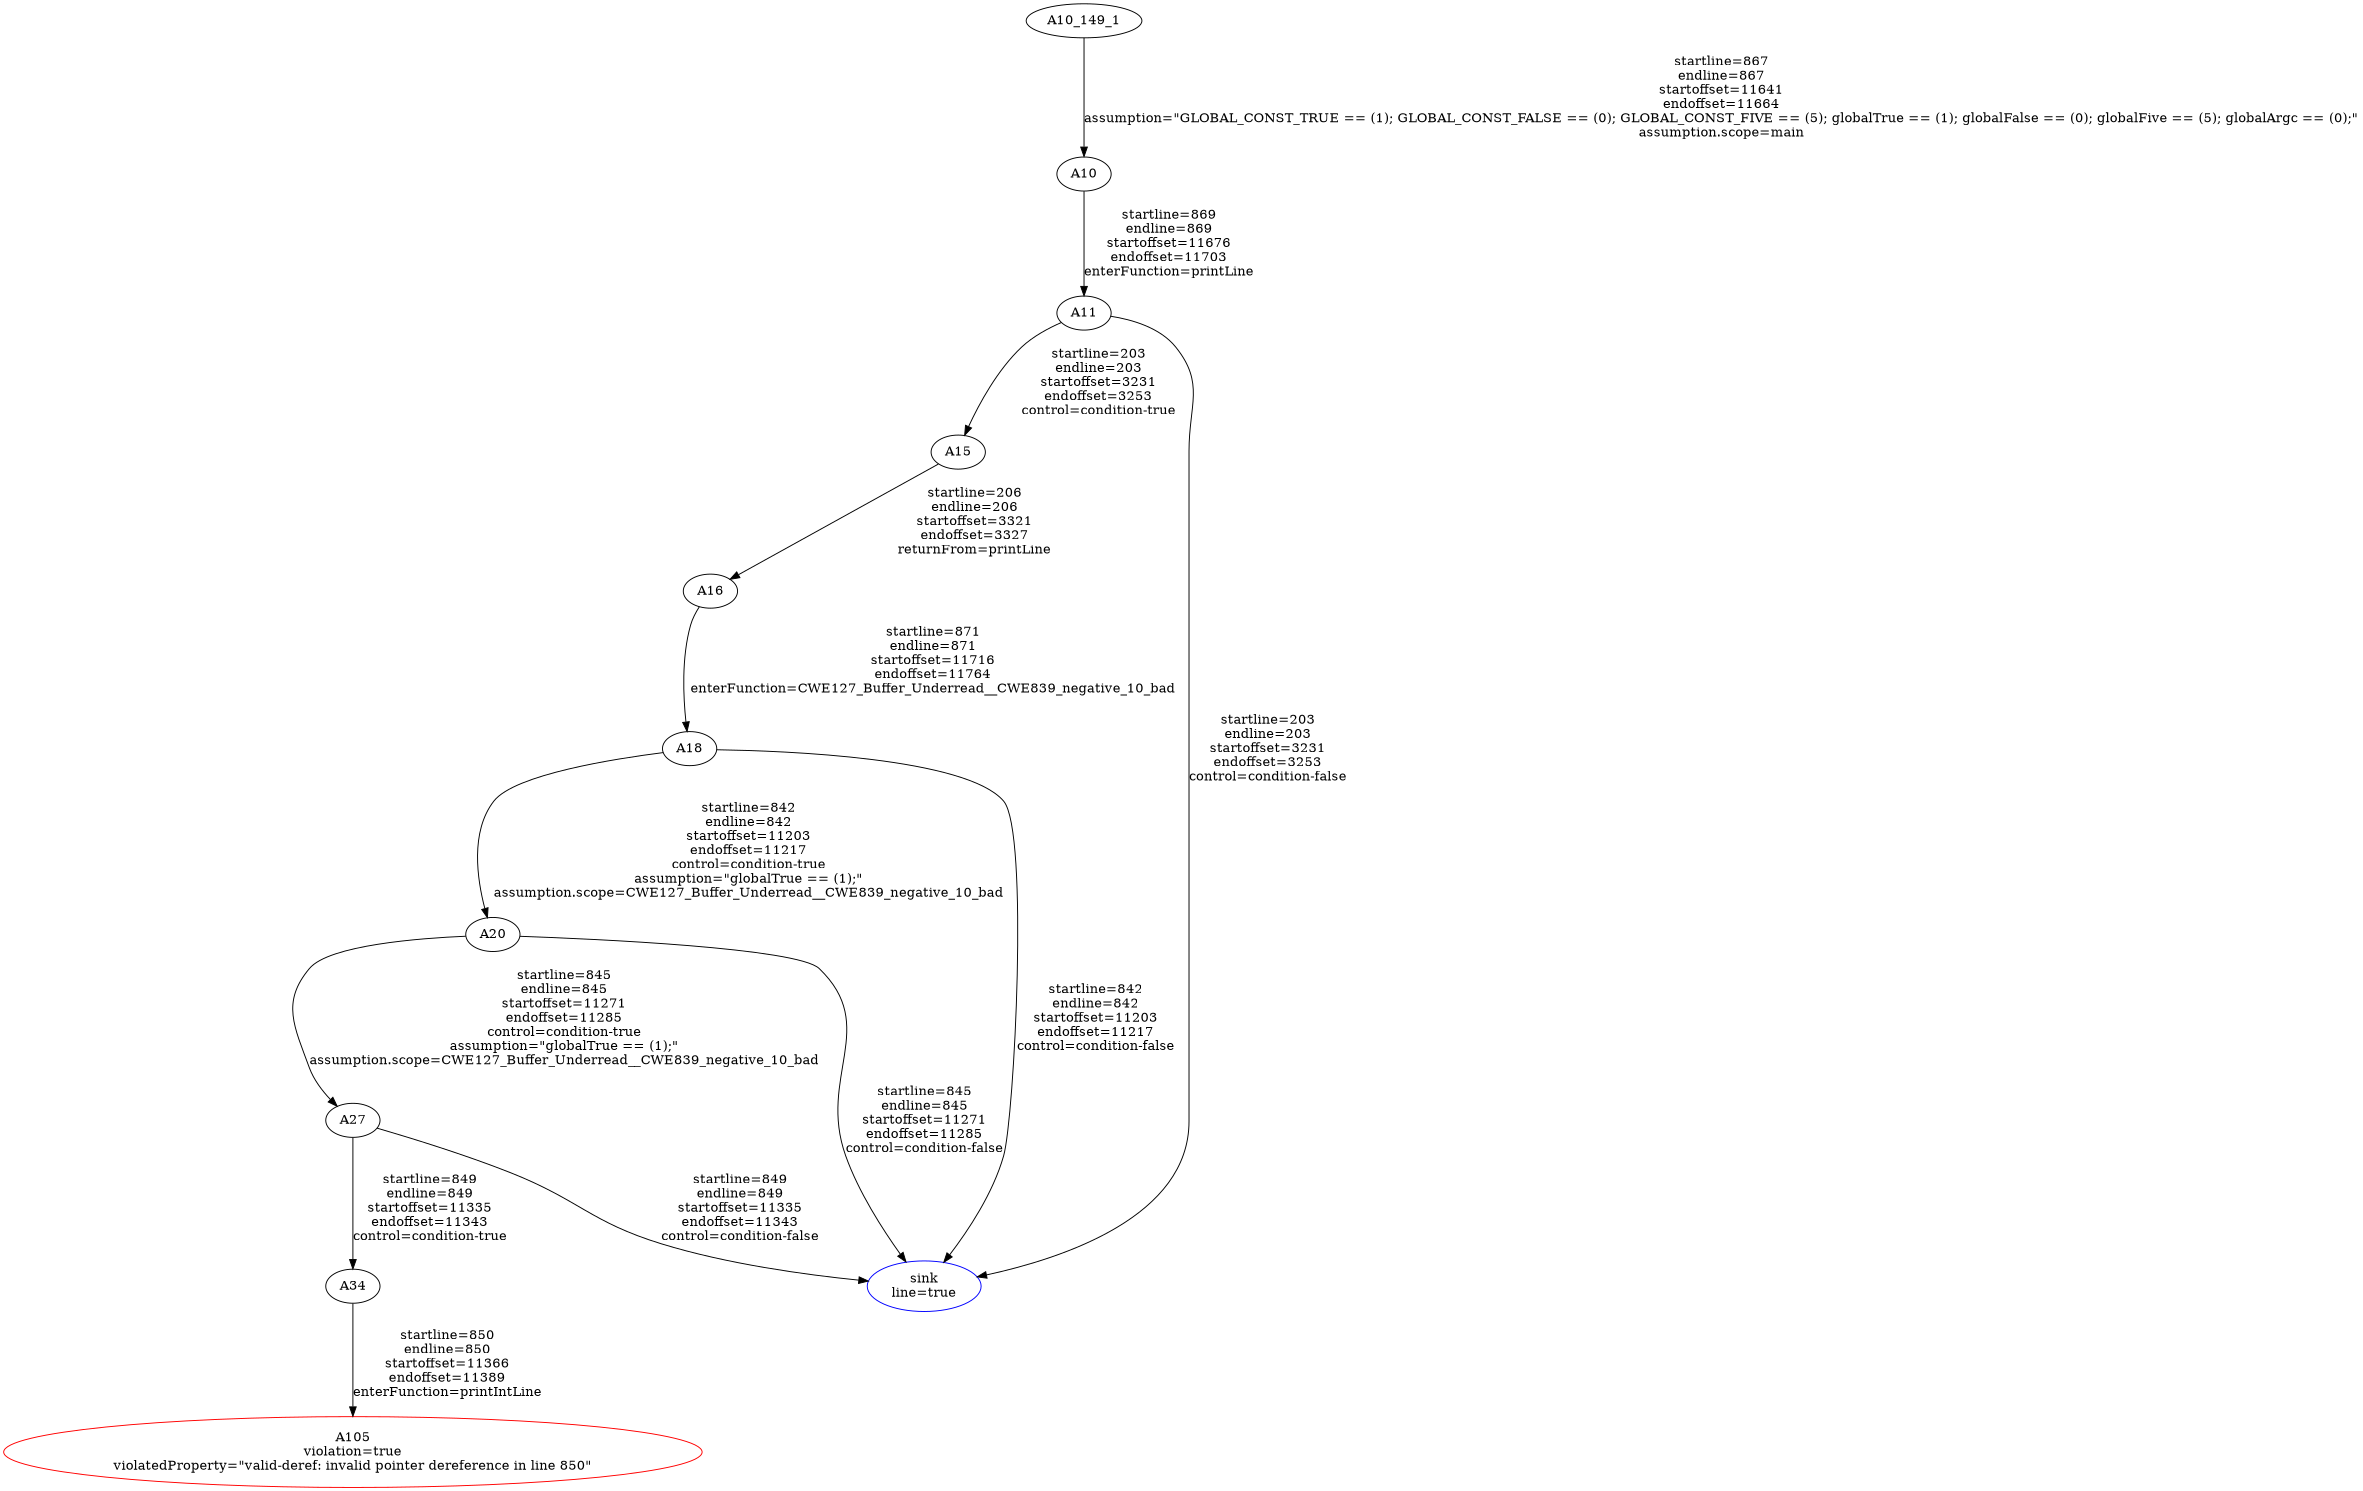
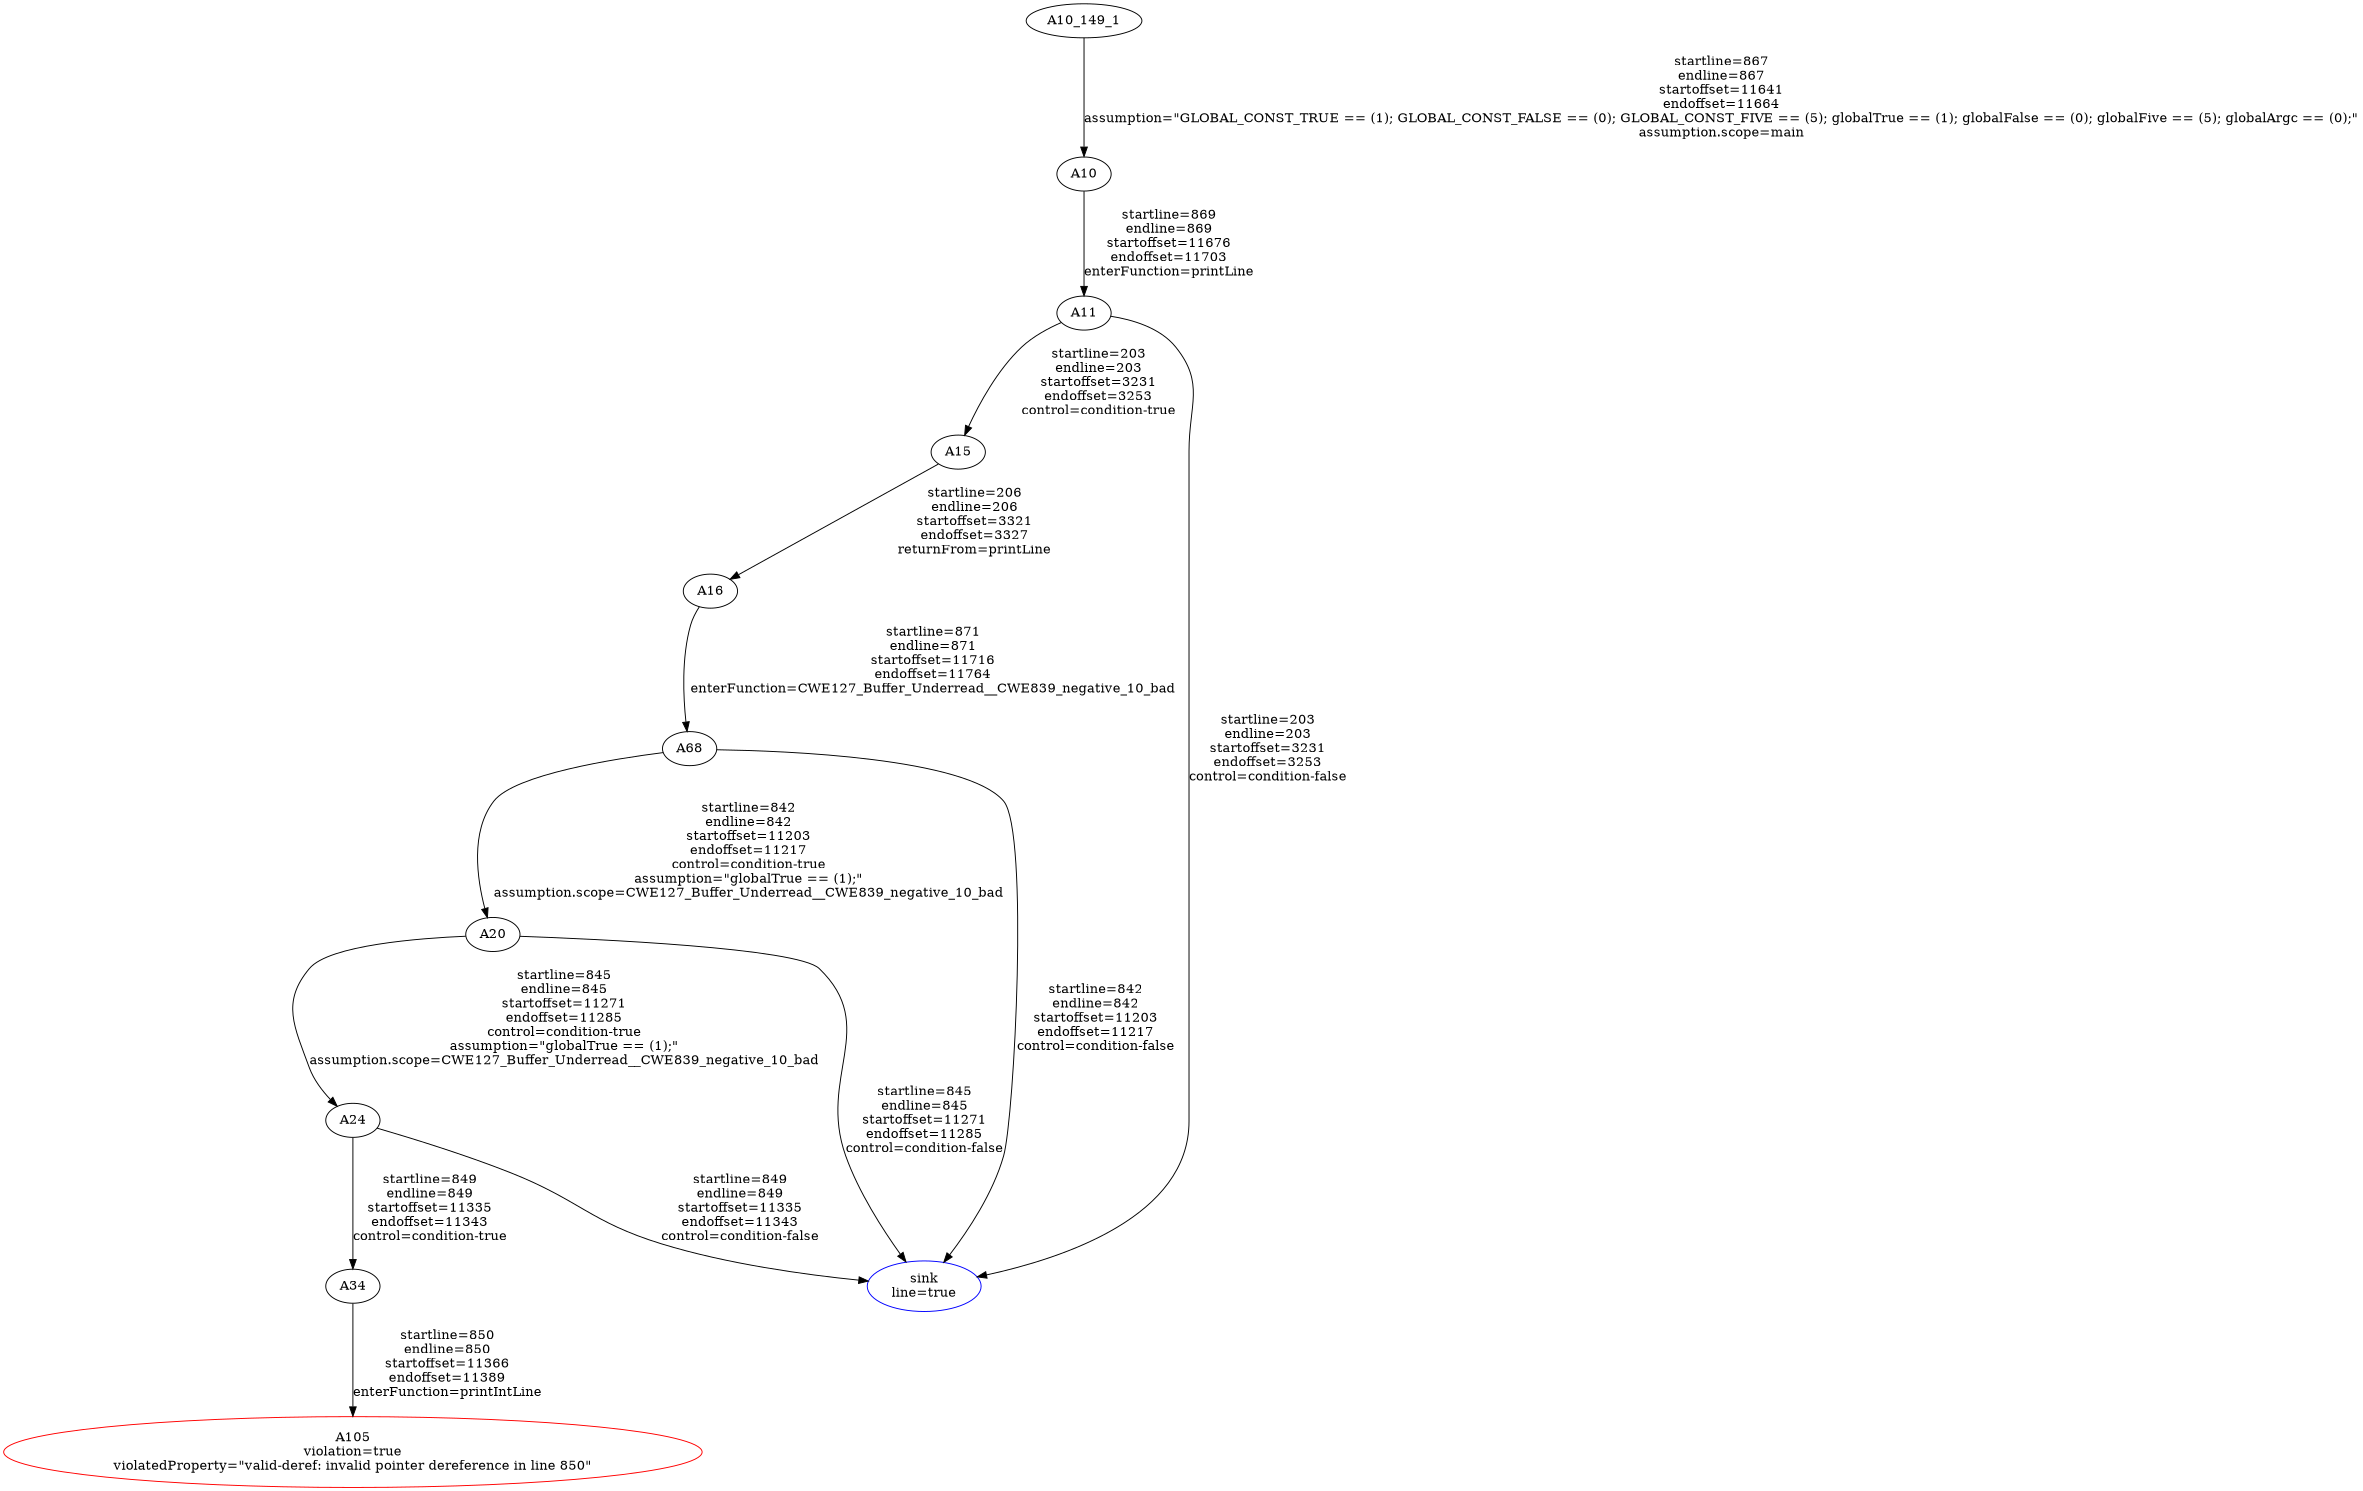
  digraph {
    n1 [label=A10_149_1]
    n2 [label=A10]
    n3 [label=A11]
    n4 [label=A15]
    n5 [color=blue label="sink\nline=true"]
    n6 [label=A16]
-   n7 [label=A18]
+   n7 [label=A68]
    n8 [label=A20]
-   n9 [label=A27]
+   n9 [label=A24]
    n10 [label=A34]
    n11 [color=red label="A105\nviolation=true\nviolatedProperty=\"valid-deref: invalid pointer dereference in line 850\""]
    n1 -> n2 [label="startline=867\nendline=867\nstartoffset=11641\nendoffset=11664\nassumption=\"GLOBAL_CONST_TRUE == (1); GLOBAL_CONST_FALSE == (0); GLOBAL_CONST_FIVE == (5); globalTrue == (1); globalFalse == (0); globalFive == (5); globalArgc == (0);\"\nassumption.scope=main"]
    n2 -> n3 [label="startline=869\nendline=869\nstartoffset=11676\nendoffset=11703\nenterFunction=printLine"]
    n3 -> n4 [label="startline=203\nendline=203\nstartoffset=3231\nendoffset=3253\ncontrol=condition-true"]
    n3 -> n5 [label="startline=203\nendline=203\nstartoffset=3231\nendoffset=3253\ncontrol=condition-false"]
    n4 -> n6 [label="startline=206\nendline=206\nstartoffset=3321\nendoffset=3327\nreturnFrom=printLine"]
    n6 -> n7 [label="startline=871\nendline=871\nstartoffset=11716\nendoffset=11764\nenterFunction=CWE127_Buffer_Underread__CWE839_negative_10_bad"]
    n7 -> n5 [label="startline=842\nendline=842\nstartoffset=11203\nendoffset=11217\ncontrol=condition-false"]
    n7 -> n8 [label="startline=842\nendline=842\nstartoffset=11203\nendoffset=11217\ncontrol=condition-true\nassumption=\"globalTrue == (1);\"\nassumption.scope=CWE127_Buffer_Underread__CWE839_negative_10_bad"]
    n8 -> n5 [label="startline=845\nendline=845\nstartoffset=11271\nendoffset=11285\ncontrol=condition-false"]
    n8 -> n9 [label="startline=845\nendline=845\nstartoffset=11271\nendoffset=11285\ncontrol=condition-true\nassumption=\"globalTrue == (1);\"\nassumption.scope=CWE127_Buffer_Underread__CWE839_negative_10_bad"]
    n9 -> n5 [label="startline=849\nendline=849\nstartoffset=11335\nendoffset=11343\ncontrol=condition-false"]
    n9 -> n10 [label="startline=849\nendline=849\nstartoffset=11335\nendoffset=11343\ncontrol=condition-true"]
    n10 -> n11 [label="startline=850\nendline=850\nstartoffset=11366\nendoffset=11389\nenterFunction=printIntLine"]
  }
